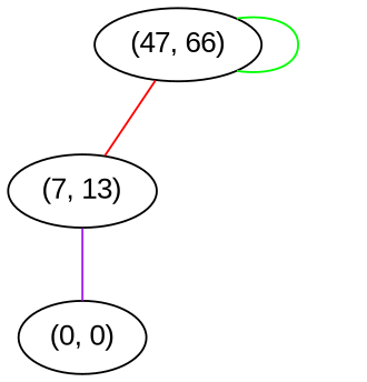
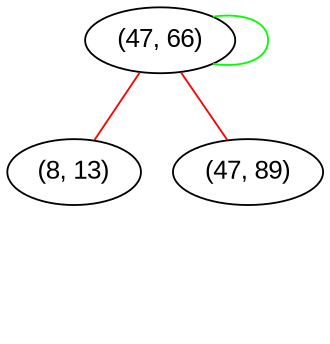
  graph {
    fontname="Liberation Sans"
    node [fontname="Liberation Sans"]
    edge [color=red fontname="Liberation Sans" weight=1]
    n1 [label="(47, 66)"]
-   "(8, 13)" [label="(7, 13)"]
-   "(0, 0)"
+   "(8, 13)"
+   "(47, 89)"
    n1 -- n1 [color=green weight=2]
    n1 -- "(8, 13)"
-   "(8, 13)" -- "(0, 0)" [color=purple weight=4]
+   n1 -- "(47, 89)"
  }
